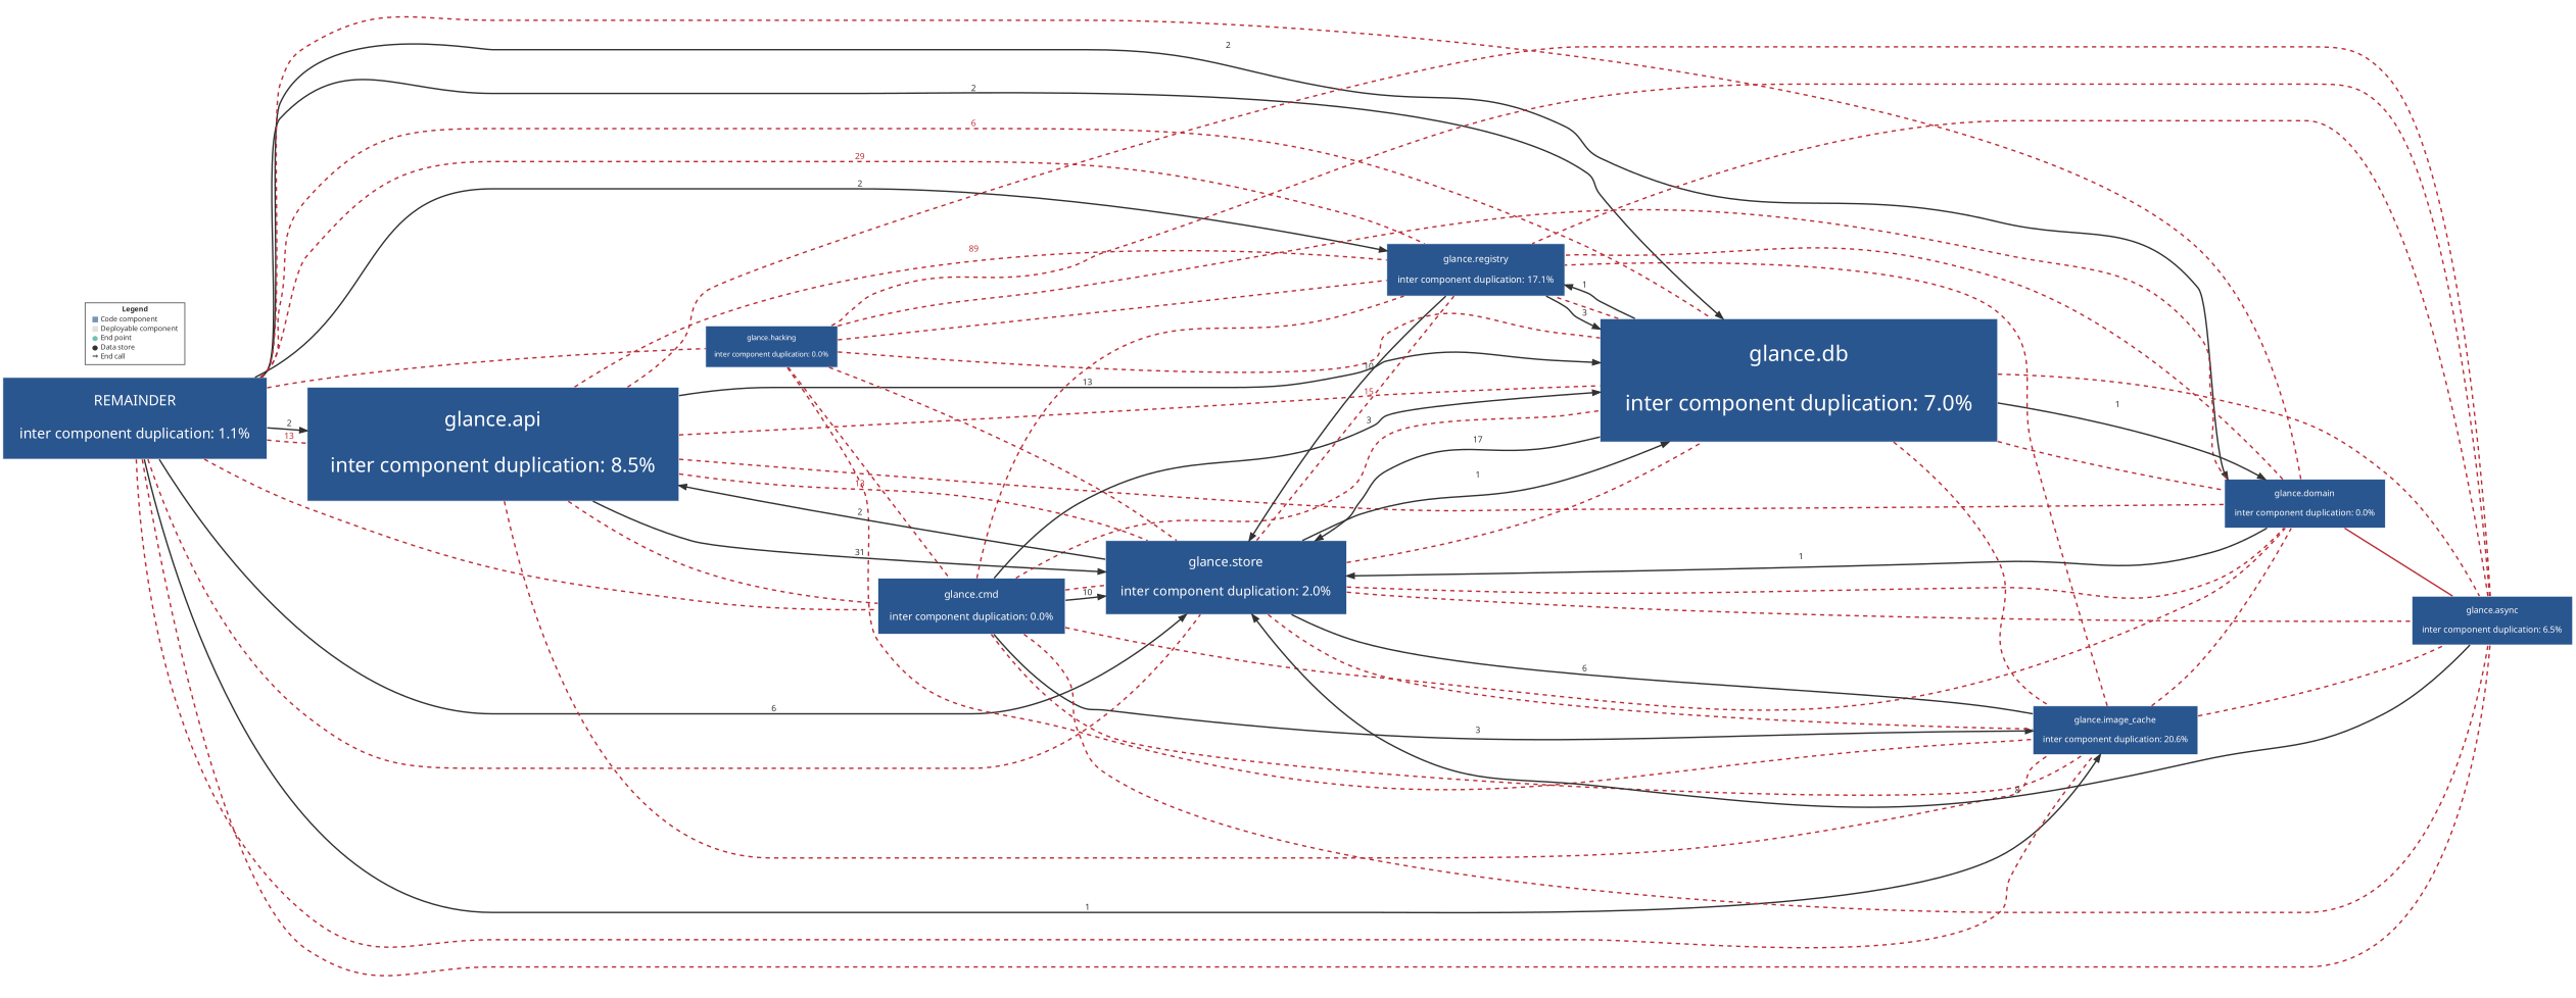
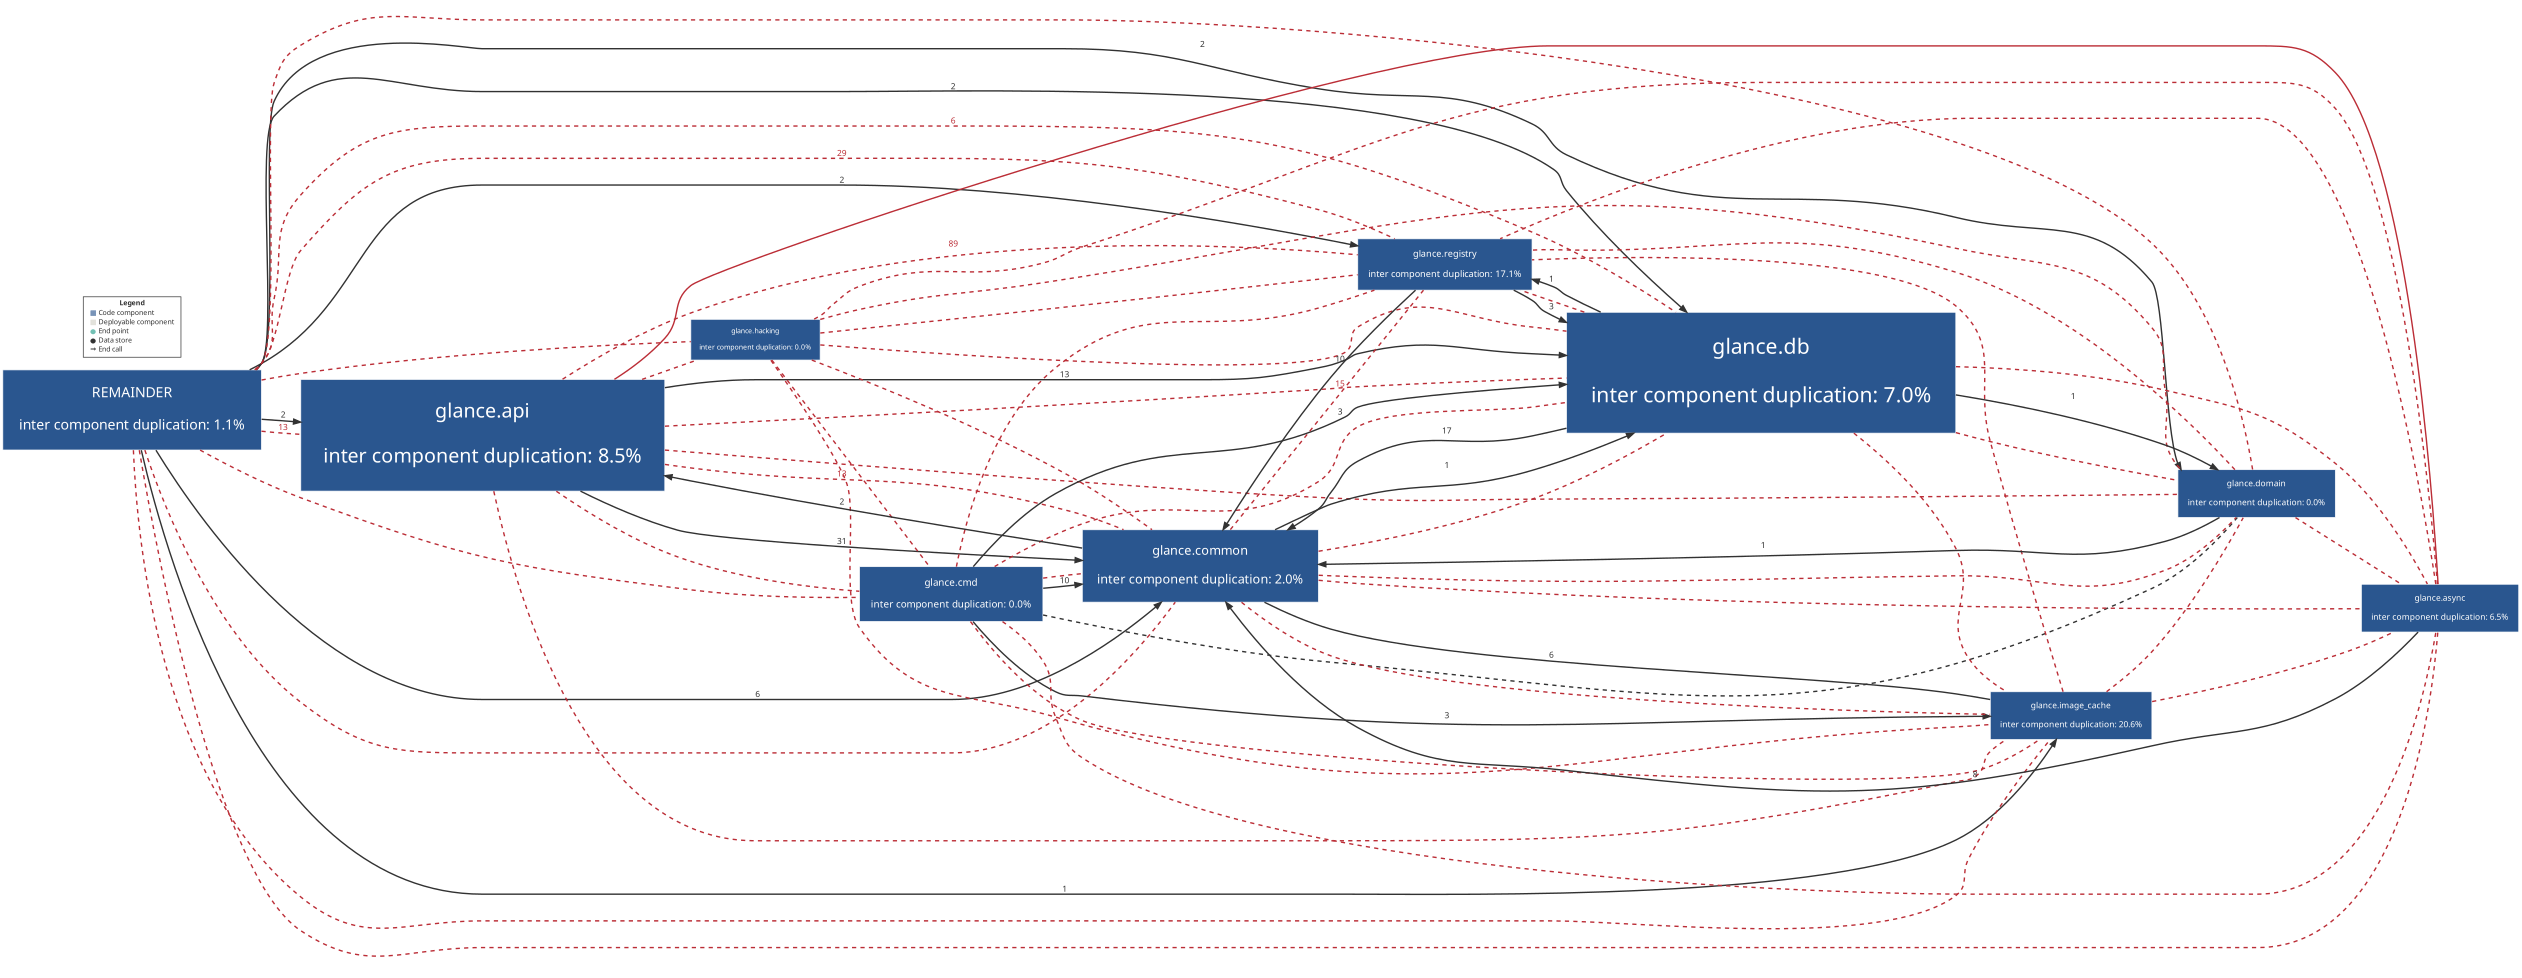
  digraph {
    compound=true
    rankdir=LR
    node [color="#FFFFFF" fillcolor="#2A568F" fontcolor="#FFFFFF" fontname="Helvetica Neue" fontsize=12 margin=0.192 penwidth=1 shape=box style=filled]
    edge [color="#bb2d36" fontcolor="#bb2d36" fontname="Helvetica Neue" fontsize=12 penwidth=2 arrowhead=both style=dashed]
    n1 [fontsize=20 label="REMAINDER\n\ninter component duplication: 1.1%" margin=0.32]
    n2 [fontsize=28 label="glance.api\n\ninter component duplication: 8.5%" margin=0.448]
    n3 [fontsize=10 label="glance.hacking\n\ninter component duplication: 0.0%" margin=0.16]
    n4 [fontsize=14 label="glance.cmd\n\ninter component duplication: 0.0%" margin=0.224]
-   n5 [fontsize=18 label="glance.store\n\ninter component duplication: 2.0%" margin=0.28800000000000003]
+   n5 [fontsize=18 label="glance.common\n\ninter component duplication: 2.0%" margin=0.28800000000000003]
    n6 [fontsize=30 label="glance.db\n\ninter component duplication: 7.0%" margin=0.48]
    n7 [label="glance.image_cache\n\ninter component duplication: 20.6%"]
    n8 [label="glance.domain\n\ninter component duplication: 0.0%"]
    n9 [label="glance.async\n\ninter component duplication: 6.5%"]
    n10 [fontsize=13 label="glance.registry\n\ninter component duplication: 17.1%" margin=0.20800000000000002]
    n11 [color="#323232" fillcolor="#FFFFFF" fontcolor="#323232" fontsize=10 label=<<TABLE BORDER="0" CELLPADDING="1" CELLSPACING="0"> <TR><TD COLSPAN="2"><B>Legend</B></TD></TR> <TR><TD><FONT COLOR="#2A568F">&#9638;</FONT></TD><TD ALIGN="left">Code component</TD></TR> <TR><TD><FONT COLOR="#D2D1C7">&#9638;</FONT></TD><TD ALIGN="left">Deployable component</TD></TR> <TR><TD><FONT COLOR="#72C0B4">&#9679;</FONT></TD><TD ALIGN="left">End point</TD></TR> <TR><TD><FONT COLOR="#323232">&#9679;</FONT></TD><TD ALIGN="left">Data store</TD></TR> <TR><TD><FONT COLOR="#323232">&rarr;</FONT></TD><TD ALIGN="left">End call</TD></TR> </TABLE> > margin=""]
    n1 -> n2 [color="#323232" fontcolor="#323232" label="  2" arrowhead="" style=""]
    n1 -> n2 [label="  13"]
    n1 -> n3
    n1 -> n4
    n1 -> n5 [color="#323232" fontcolor="#323232" label="  6" arrowhead="" style=""]
    n1 -> n5
    n1 -> n6 [color="#323232" fontcolor="#323232" label="  2" arrowhead="" style=""]
    n1 -> n6 [label="  6"]
    n1 -> n7 [color="#323232" fontcolor="#323232" label="  1" arrowhead="" style=""]
    n1 -> n7
    n1 -> n8 [color="#323232" fontcolor="#323232" label="  2" arrowhead="" style=""]
    n1 -> n8
    n1 -> n9
    n1 -> n10 [color="#323232" fontcolor="#323232" label="  2" arrowhead="" style=""]
    n1 -> n10 [label="  29"]
+   n2 -> n3
    n2 -> n4
    n2 -> n5 [color="#323232" fontcolor="#323232" label="  31" arrowhead="" style=""]
    n2 -> n5 [label="  13"]
    n2 -> n6 [color="#323232" fontcolor="#323232" label="  13" arrowhead="" style=""]
    n2 -> n6
    n2 -> n7
    n2 -> n8
-   n2 -> n9
+   n2 -> n9 [style=solid]
    n2 -> n10 [label="  89"]
    n3 -> n4
    n3 -> n5
    n3 -> n6
    n3 -> n7
    n3 -> n8
    n3 -> n9
    n3 -> n10
    n4 -> n5 [color="#323232" fontcolor="#323232" label="  10" arrowhead="" style=""]
    n4 -> n5
    n4 -> n6 [color="#323232" fontcolor="#323232" label="  3" arrowhead="" style=""]
    n4 -> n6
    n4 -> n7 [color="#323232" fontcolor="#323232" label="  3" arrowhead="" style=""]
    n4 -> n7
-   n4 -> n8
+   n4 -> n8 [color="#323232"]
    n4 -> n9
    n4 -> n10
    n5 -> n2 [color="#323232" fontcolor="#323232" label="  2" arrowhead="" style=""]
    n5 -> n6 [color="#323232" fontcolor="#323232" label="  1" arrowhead="" style=""]
    n5 -> n6
    n5 -> n7
    n5 -> n8
    n5 -> n9
    n5 -> n10 [label="  15"]
    n6 -> n5 [color="#323232" fontcolor="#323232" label="  17" arrowhead="" style=""]
    n6 -> n7
    n6 -> n8 [color="#323232" fontcolor="#323232" label="  1" arrowhead="" style=""]
    n6 -> n8
    n6 -> n9
    n6 -> n10 [color="#323232" fontcolor="#323232" label="  1" arrowhead="" style=""]
    n6 -> n10
    n7 -> n5 [color="#323232" fontcolor="#323232" label="  6" style=""]
    n7 -> n8
    n7 -> n9
    n7 -> n10
    n8 -> n5 [color="#323232" fontcolor="#323232" label="  1" arrowhead="" style=""]
-   n8 -> n9 [style=solid]
+   n8 -> n9
    n8 -> n10
    n9 -> n5 [color="#323232" fontcolor="#323232" label="  8" arrowhead="" style=""]
    n9 -> n10
    n10 -> n5 [color="#323232" fontcolor="#323232" label="  10" arrowhead="" style=""]
    n10 -> n6 [color="#323232" fontcolor="#323232" label="  3" arrowhead="" style=""]
  }
